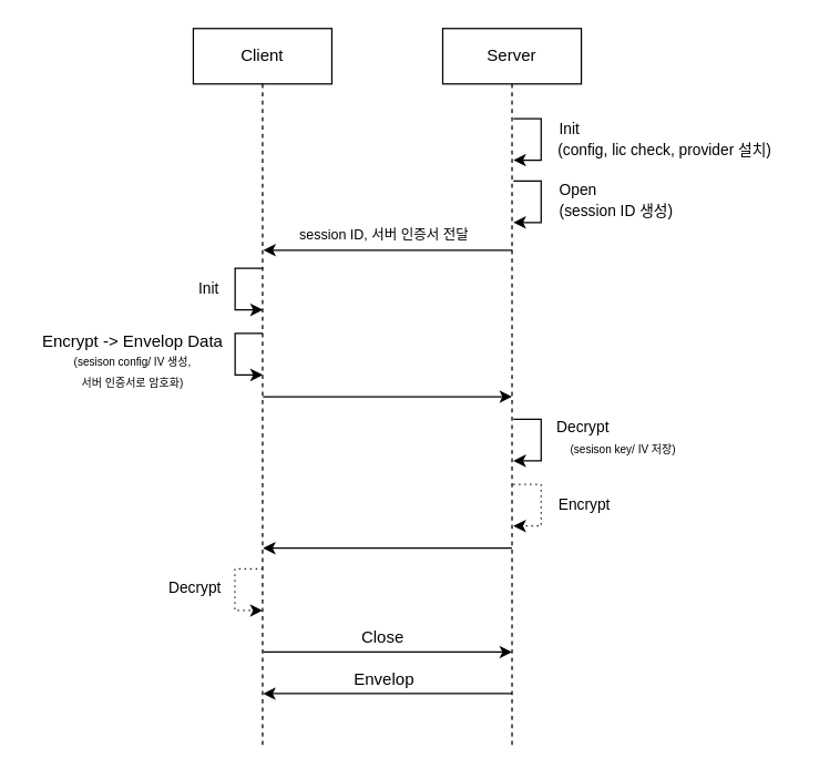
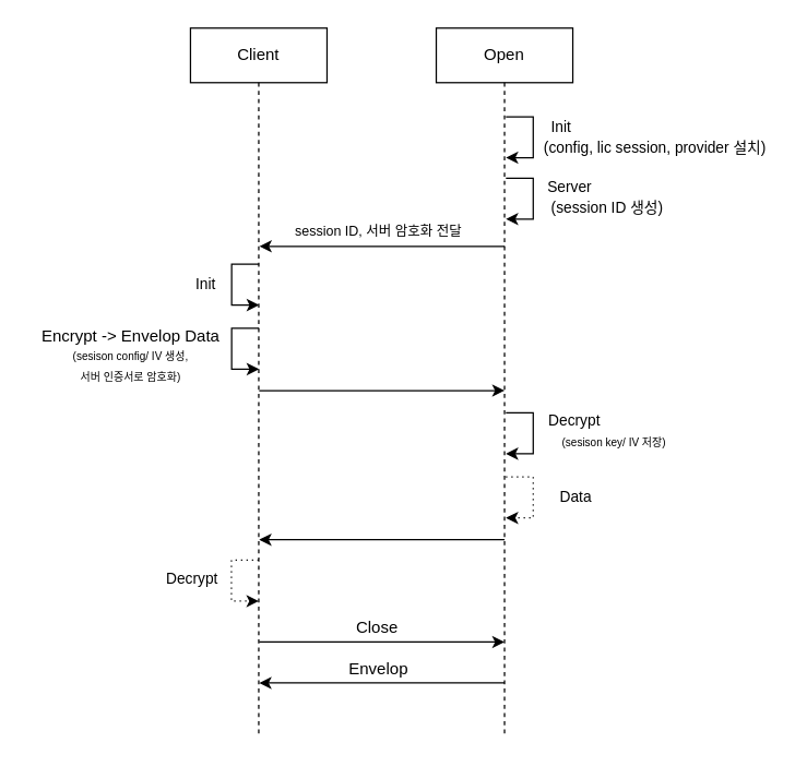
  <mxCell id="0" />
  <mxCell id="1" parent="0" />
  <mxCell id="2" value="Client" style="shape=umlLifeline;perimeter=lifelinePerimeter;whiteSpace=wrap;html=1;container=0;dropTarget=0;collapsible=0;recursiveResize=0;outlineConnect=0;portConstraint=eastwest;newEdgeStyle={&quot;edgeStyle&quot;:&quot;elbowEdgeStyle&quot;,&quot;elbow&quot;:&quot;vertical&quot;,&quot;curved&quot;:0,&quot;rounded&quot;:0};" parent="1" vertex="1"><mxGeometry x="139" y="20" width="100" height="520" as="geometry" /></mxCell>
- <mxCell id="3" value="Server" style="shape=umlLifeline;perimeter=lifelinePerimeter;whiteSpace=wrap;html=1;container=0;dropTarget=0;collapsible=0;recursiveResize=0;outlineConnect=0;portConstraint=eastwest;newEdgeStyle={&quot;edgeStyle&quot;:&quot;elbowEdgeStyle&quot;,&quot;elbow&quot;:&quot;vertical&quot;,&quot;curved&quot;:0,&quot;rounded&quot;:0};" parent="1" vertex="1"><mxGeometry x="319" y="20" width="100" height="520" as="geometry" /></mxCell>
- <mxCell id="4" value="&lt;span style=&quot;font-size: 11px;&quot;&gt;Init&amp;nbsp; &amp;nbsp; &amp;nbsp; &amp;nbsp; &amp;nbsp; &amp;nbsp; &amp;nbsp; &amp;nbsp; &amp;nbsp; &amp;nbsp; &amp;nbsp; &amp;nbsp; &amp;nbsp; &amp;nbsp; &amp;nbsp; &amp;nbsp; &amp;nbsp; &amp;nbsp; &amp;nbsp; &amp;nbsp; &amp;nbsp; &amp;nbsp; &amp;nbsp;&lt;br&gt;(config, lic check, provider 설치)&lt;br&gt;&lt;/span&gt;" style="text;html=1;align=center;verticalAlign=middle;resizable=0;points=[];autosize=1;strokeColor=none;fillColor=none;" parent="1" vertex="1"><mxGeometry x="389" y="80" width="180" height="40" as="geometry" /></mxCell>
+ <mxCell id="3" value="Open" style="shape=umlLifeline;perimeter=lifelinePerimeter;whiteSpace=wrap;html=1;container=0;dropTarget=0;collapsible=0;recursiveResize=0;outlineConnect=0;portConstraint=eastwest;newEdgeStyle={&quot;edgeStyle&quot;:&quot;elbowEdgeStyle&quot;,&quot;elbow&quot;:&quot;vertical&quot;,&quot;curved&quot;:0,&quot;rounded&quot;:0};" parent="1" vertex="1"><mxGeometry x="319" y="20" width="100" height="520" as="geometry" /></mxCell>
+ <mxCell id="4" value="&lt;span style=&quot;font-size: 11px;&quot;&gt;Init&amp;nbsp; &amp;nbsp; &amp;nbsp; &amp;nbsp; &amp;nbsp; &amp;nbsp; &amp;nbsp; &amp;nbsp; &amp;nbsp; &amp;nbsp; &amp;nbsp; &amp;nbsp; &amp;nbsp; &amp;nbsp; &amp;nbsp; &amp;nbsp; &amp;nbsp; &amp;nbsp; &amp;nbsp; &amp;nbsp; &amp;nbsp; &amp;nbsp; &amp;nbsp;&lt;br&gt;(config, lic session, provider 설치)&lt;br&gt;&lt;/span&gt;" style="text;html=1;align=center;verticalAlign=middle;resizable=0;points=[];autosize=1;strokeColor=none;fillColor=none;" parent="1" vertex="1"><mxGeometry x="389" y="80" width="180" height="40" as="geometry" /></mxCell>
  <mxCell id="5" value="" style="endArrow=classic;html=1;rounded=0;" parent="1" edge="1"><mxGeometry width="50" height="50" relative="1" as="geometry"><mxPoint x="370" y="85" as="sourcePoint" /><mxPoint x="370" y="115" as="targetPoint" /><Array as="points"><mxPoint x="390" y="85" /><mxPoint x="390" y="115" /></Array></mxGeometry></mxCell>
  <mxCell id="6" value="" style="endArrow=classic;html=1;rounded=0;" parent="1" edge="1"><mxGeometry width="50" height="50" relative="1" as="geometry"><mxPoint x="369.17" y="180" as="sourcePoint" /><mxPoint x="189.48" y="180" as="targetPoint" /></mxGeometry></mxCell>
- <mxCell id="7" value="&lt;font style=&quot;font-size: 10px;&quot;&gt;session ID, 서버 인증서 전달&lt;/font&gt;" style="text;html=1;strokeColor=none;fillColor=none;align=center;verticalAlign=middle;whiteSpace=wrap;overflow=hidden;" parent="1" vertex="1"><mxGeometry x="182" y="159" width="190" height="20" as="geometry" /></mxCell>
+ <mxCell id="7" value="&lt;font style=&quot;font-size: 10px;&quot;&gt;session ID, 서버 암호화 전달&lt;/font&gt;" style="text;html=1;strokeColor=none;fillColor=none;align=center;verticalAlign=middle;whiteSpace=wrap;overflow=hidden;" parent="1" vertex="1"><mxGeometry x="182" y="159" width="190" height="20" as="geometry" /></mxCell>
  <mxCell id="8" value="" style="endArrow=classic;html=1;rounded=0;" parent="1" edge="1"><mxGeometry width="50" height="50" relative="1" as="geometry"><mxPoint x="189.16" y="193" as="sourcePoint" /><mxPoint x="189.16" y="223" as="targetPoint" /><Array as="points"><mxPoint x="169.16" y="193" /><mxPoint x="169.16" y="223" /></Array></mxGeometry></mxCell>
  <mxCell id="9" value="&lt;span style=&quot;font-size: 11px;&quot;&gt;Init&lt;br&gt;&lt;/span&gt;" style="text;html=1;align=center;verticalAlign=middle;resizable=0;points=[];autosize=1;strokeColor=none;fillColor=none;" parent="1" vertex="1"><mxGeometry x="130" y="193" width="40" height="30" as="geometry" /></mxCell>
  <mxCell id="10" value="&lt;span style=&quot;font-size: 11px;&quot;&gt;Decrypt&lt;br&gt;&lt;/span&gt;" style="text;html=1;align=center;verticalAlign=middle;resizable=0;points=[];autosize=1;strokeColor=none;fillColor=none;" parent="1" vertex="1"><mxGeometry x="110" y="409" width="60" height="30" as="geometry" /></mxCell>
  <mxCell id="11" value="" style="endArrow=classic;html=1;rounded=0;" parent="1" edge="1"><mxGeometry width="50" height="50" relative="1" as="geometry"><mxPoint x="369" y="500" as="sourcePoint" /><mxPoint x="189.31" y="500" as="targetPoint" /><Array as="points"><mxPoint x="281.99" y="500" /></Array></mxGeometry></mxCell>
  <mxCell id="12" value="Envelop" style="text;html=1;strokeColor=none;fillColor=none;align=center;verticalAlign=middle;whiteSpace=wrap;overflow=hidden;" parent="1" vertex="1"><mxGeometry x="233.5" y="480" width="85.66" height="20" as="geometry" /></mxCell>
- <mxCell id="13" value="&lt;span style=&quot;font-size: 11px;&quot;&gt;Open&amp;nbsp; &amp;nbsp; &amp;nbsp; &amp;nbsp; &amp;nbsp; &amp;nbsp; &amp;nbsp; &amp;nbsp; &amp;nbsp;&amp;nbsp;&lt;br&gt;(session ID 생성)&lt;br&gt;&lt;/span&gt;" style="text;html=1;align=center;verticalAlign=middle;resizable=0;points=[];autosize=1;strokeColor=none;fillColor=none;" vertex="1" parent="1"><mxGeometry x="389" y="124" width="110" height="40" as="geometry" /></mxCell>
+ <mxCell id="13" value="&lt;span style=&quot;font-size: 11px;&quot;&gt;Server&amp;nbsp; &amp;nbsp; &amp;nbsp; &amp;nbsp; &amp;nbsp; &amp;nbsp; &amp;nbsp; &amp;nbsp; &amp;nbsp;&amp;nbsp;&lt;br&gt;(session ID 생성)&lt;br&gt;&lt;/span&gt;" style="text;html=1;align=center;verticalAlign=middle;resizable=0;points=[];autosize=1;strokeColor=none;fillColor=none;" vertex="1" parent="1"><mxGeometry x="389" y="124" width="110" height="40" as="geometry" /></mxCell>
  <mxCell id="14" value="" style="endArrow=classic;html=1;rounded=0;" edge="1" parent="1"><mxGeometry width="50" height="50" relative="1" as="geometry"><mxPoint x="370" y="130" as="sourcePoint" /><mxPoint x="370" y="160" as="targetPoint" /><Array as="points"><mxPoint x="390" y="130" /><mxPoint x="390" y="160" /></Array></mxGeometry></mxCell>
  <mxCell id="15" value="" style="endArrow=classic;html=1;rounded=0;" edge="1" parent="1"><mxGeometry width="50" height="50" relative="1" as="geometry"><mxPoint x="189.31" y="285.71" as="sourcePoint" /><mxPoint x="369" y="285.71" as="targetPoint" /><Array as="points"><mxPoint x="275.5" y="285.71" /></Array></mxGeometry></mxCell>
  <mxCell id="16" value="&lt;span style=&quot;font-size: 11px;&quot;&gt;Decrypt&amp;nbsp; &amp;nbsp; &amp;nbsp; &amp;nbsp; &amp;nbsp; &amp;nbsp; &amp;nbsp; &amp;nbsp; &amp;nbsp; &amp;nbsp;&lt;/span&gt;&lt;br&gt;&lt;font style=&quot;font-size: 8px;&quot;&gt;(sesison key/ IV 저장)&lt;/font&gt;" style="text;html=1;align=center;verticalAlign=middle;resizable=0;points=[];autosize=1;strokeColor=none;fillColor=none;" vertex="1" parent="1"><mxGeometry x="389" y="295" width="120" height="40" as="geometry" /></mxCell>
  <mxCell id="17" value="" style="endArrow=classic;html=1;rounded=0;" edge="1" parent="1"><mxGeometry width="50" height="50" relative="1" as="geometry"><mxPoint x="370" y="302" as="sourcePoint" /><mxPoint x="370" y="332" as="targetPoint" /><Array as="points"><mxPoint x="390" y="302" /><mxPoint x="390" y="332" /></Array></mxGeometry></mxCell>
  <mxCell id="18" value="" style="endArrow=classic;html=1;rounded=0;" edge="1" parent="1"><mxGeometry width="50" height="50" relative="1" as="geometry"><mxPoint x="189.31" y="470" as="sourcePoint" /><mxPoint x="369" y="470" as="targetPoint" /><Array as="points"><mxPoint x="275.5" y="470" /></Array></mxGeometry></mxCell>
  <mxCell id="19" value="Close" style="text;html=1;strokeColor=none;fillColor=none;align=center;verticalAlign=middle;whiteSpace=wrap;overflow=hidden;" vertex="1" parent="1"><mxGeometry x="236.16" y="450" width="80" height="20" as="geometry" /></mxCell>
  <mxCell id="20" value="" style="endArrow=classic;html=1;rounded=0;dashed=1;dashPattern=1 3;" edge="1" parent="1"><mxGeometry width="50" height="50" relative="1" as="geometry"><mxPoint x="189" y="410" as="sourcePoint" /><mxPoint x="189" y="440" as="targetPoint" /><Array as="points"><mxPoint x="169" y="410" /><mxPoint x="169" y="440" /></Array></mxGeometry></mxCell>
  <mxCell id="21" value="" style="endArrow=classic;html=1;rounded=0;" edge="1" parent="1"><mxGeometry width="50" height="50" relative="1" as="geometry"><mxPoint x="189.16" y="240" as="sourcePoint" /><mxPoint x="189.16" y="270" as="targetPoint" /><Array as="points"><mxPoint x="169.16" y="240" /><mxPoint x="169.16" y="270" /></Array></mxGeometry></mxCell>
  <mxCell id="22" value="Encrypt -&amp;gt; Envelop Data&lt;br&gt;&lt;font style=&quot;font-size: 8px;&quot;&gt;(sesison config/ IV 생성,&lt;br&gt;서버 인증서로 암호화)&lt;/font&gt;&lt;span style=&quot;font-size: 11px;&quot;&gt;&lt;br&gt;&lt;/span&gt;" style="text;html=1;align=center;verticalAlign=middle;resizable=0;points=[];autosize=1;strokeColor=none;fillColor=none;" vertex="1" parent="1"><mxGeometry x="20" y="230" width="150" height="60" as="geometry" /></mxCell>
- <mxCell id="23" value="&lt;span style=&quot;font-size: 11px;&quot;&gt;Encrypt&lt;br&gt;&lt;/span&gt;" style="text;html=1;align=center;verticalAlign=middle;resizable=0;points=[];autosize=1;strokeColor=none;fillColor=none;" vertex="1" parent="1"><mxGeometry x="391" y="349" width="60" height="30" as="geometry" /></mxCell>
+ <mxCell id="23" value="&lt;span style=&quot;font-size: 11px;&quot;&gt;Data&lt;br&gt;&lt;/span&gt;" style="text;html=1;align=center;verticalAlign=middle;resizable=0;points=[];autosize=1;strokeColor=none;fillColor=none;" vertex="1" parent="1"><mxGeometry x="391" y="349" width="60" height="30" as="geometry" /></mxCell>
  <mxCell id="24" value="" style="endArrow=classic;html=1;rounded=0;dashed=1;dashPattern=1 3;" edge="1" parent="1"><mxGeometry width="50" height="50" relative="1" as="geometry"><mxPoint x="370" y="349" as="sourcePoint" /><mxPoint x="370" y="379" as="targetPoint" /><Array as="points"><mxPoint x="390" y="349" /><mxPoint x="390" y="379" /></Array></mxGeometry></mxCell>
  <mxCell id="25" value="" style="endArrow=classic;html=1;rounded=0;" edge="1" parent="1"><mxGeometry width="50" height="50" relative="1" as="geometry"><mxPoint x="369" y="395" as="sourcePoint" /><mxPoint x="189.31" y="395" as="targetPoint" /></mxGeometry></mxCell>
